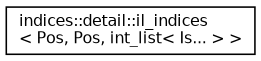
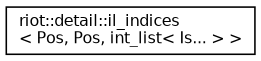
  digraph {
    rankdir=LR
-   n1 [color=black fillcolor=white fontname=Helvetica fontsize=10 height=0.2 label="indices::detail::il_indices\l\< Pos, Pos, int_list\< Is... \> \>" shape=record style=filled width=0.4]
+   n1 [color=black fillcolor=white fontname=Helvetica fontsize=10 height=0.2 label="riot::detail::il_indices\l\< Pos, Pos, int_list\< Is... \> \>" shape=record style=filled width=0.4]
  }
